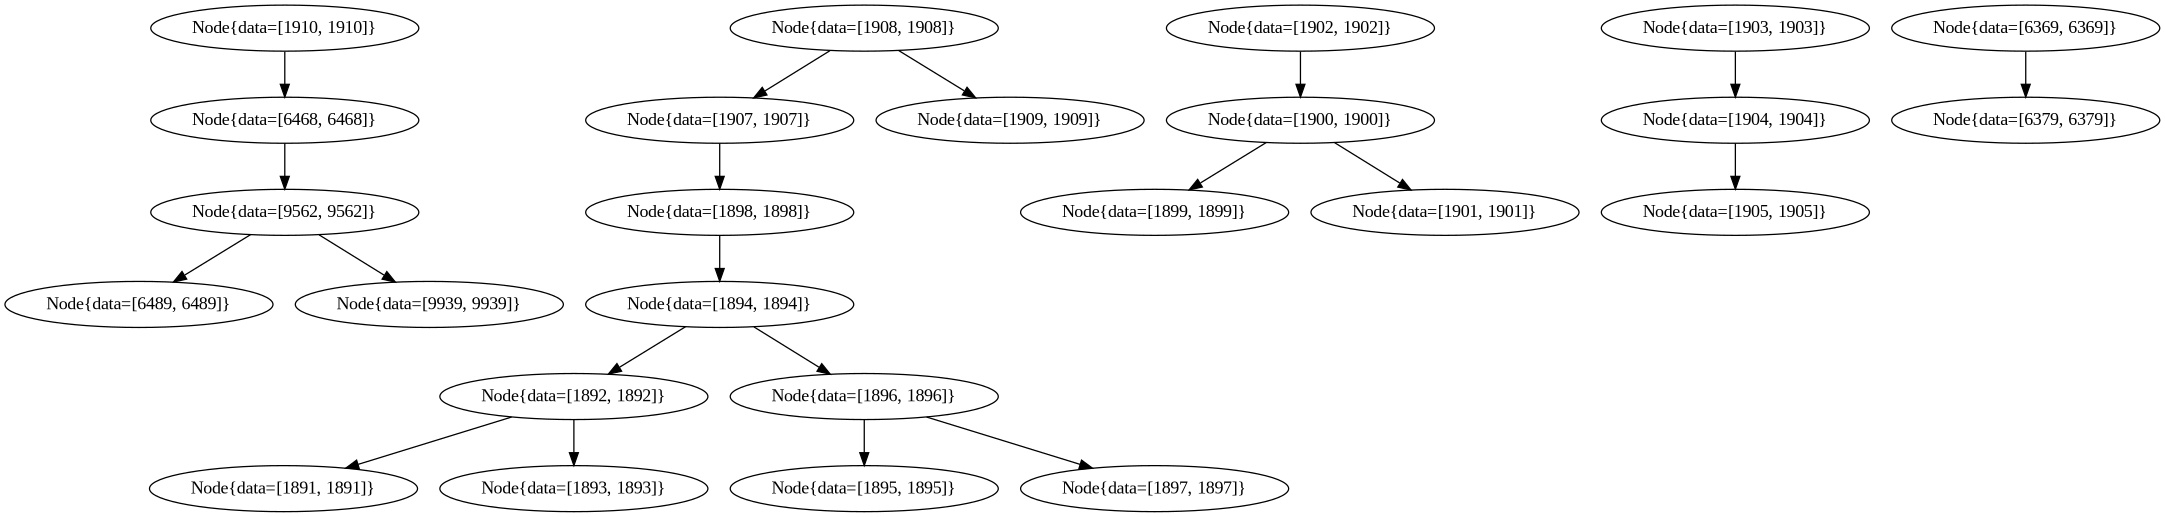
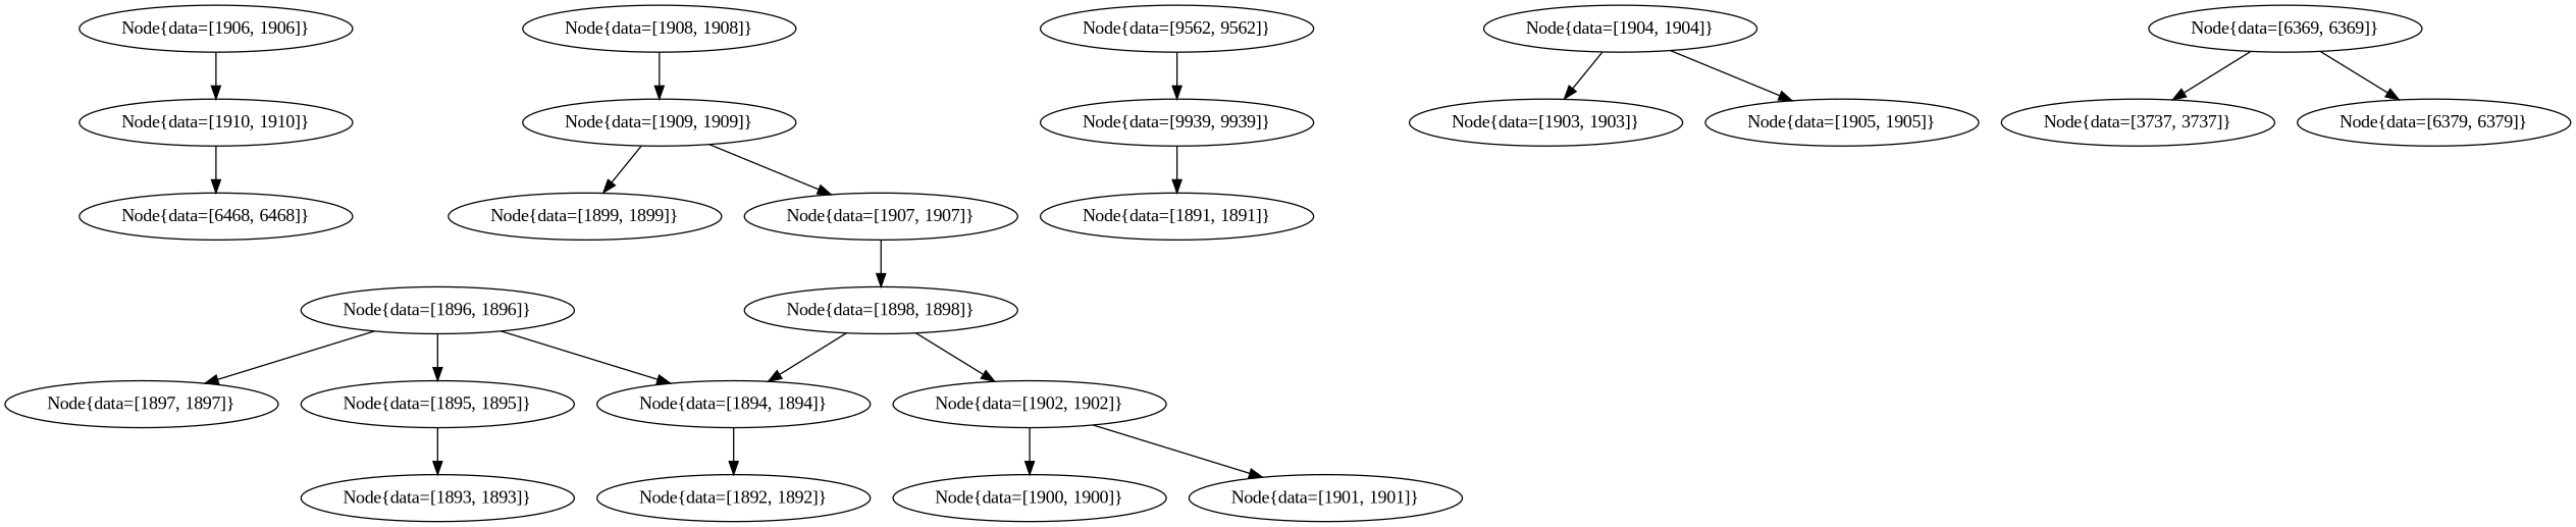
  digraph {
    fontname="Liberation Serif"
    node [fontname="Liberation Serif"]
    edge [fontname="Liberation Serif"]
+   n1 [label="Node{data=[1906, 1906]}"]
    n2 [label="Node{data=[1910, 1910]}"]
    n3 [label="Node{data=[1898, 1898]}"]
    n4 [label="Node{data=[1894, 1894]}"]
    n5 [label="Node{data=[1902, 1902]}"]
    n6 [label="Node{data=[6468, 6468]}"]
    n7 [label="Node{data=[1892, 1892]}"]
    n8 [label="Node{data=[1896, 1896]}"]
    n9 [label="Node{data=[1900, 1900]}"]
    n10 [label="Node{data=[1891, 1891]}"]
    n11 [label="Node{data=[1893, 1893]}"]
    n12 [label="Node{data=[1895, 1895]}"]
    n13 [label="Node{data=[1897, 1897]}"]
    n14 [label="Node{data=[1899, 1899]}"]
    n15 [label="Node{data=[1901, 1901]}"]
    n16 [label="Node{data=[1904, 1904]}"]
    n17 [label="Node{data=[1903, 1903]}"]
    n18 [label="Node{data=[1905, 1905]}"]
    n19 [label="Node{data=[1908, 1908]}"]
    n20 [label="Node{data=[1907, 1907]}"]
    n21 [label="Node{data=[1909, 1909]}"]
    n22 [label="Node{data=[9562, 9562]}"]
    n23 [label="Node{data=[6369, 6369]}"]
+   n24 [label="Node{data=[3737, 3737]}"]
    n25 [label="Node{data=[6379, 6379]}"]
-   n26 [label="Node{data=[6489, 6489]}"]
    n27 [label="Node{data=[9939, 9939]}"]
+   n1 -> n2
    n2 -> n6
    n3 -> n4
+   n3 -> n5
    n4 -> n7
-   n4 -> n8
+   n8 -> n4
    n5 -> n9
-   n6 -> n22
-   n7 -> n10
-   n7 -> n11
+   n27 -> n10
+   n12 -> n11
    n8 -> n12
    n8 -> n13
-   n9 -> n14
-   n9 -> n15
-   n17 -> n16
+   n21 -> n14
+   n5 -> n15
+   n16 -> n17
    n16 -> n18
-   n19 -> n20
+   n21 -> n20
    n19 -> n21
    n20 -> n3
-   n22 -> n26
    n22 -> n27
+   n23 -> n24
    n23 -> n25
  }
